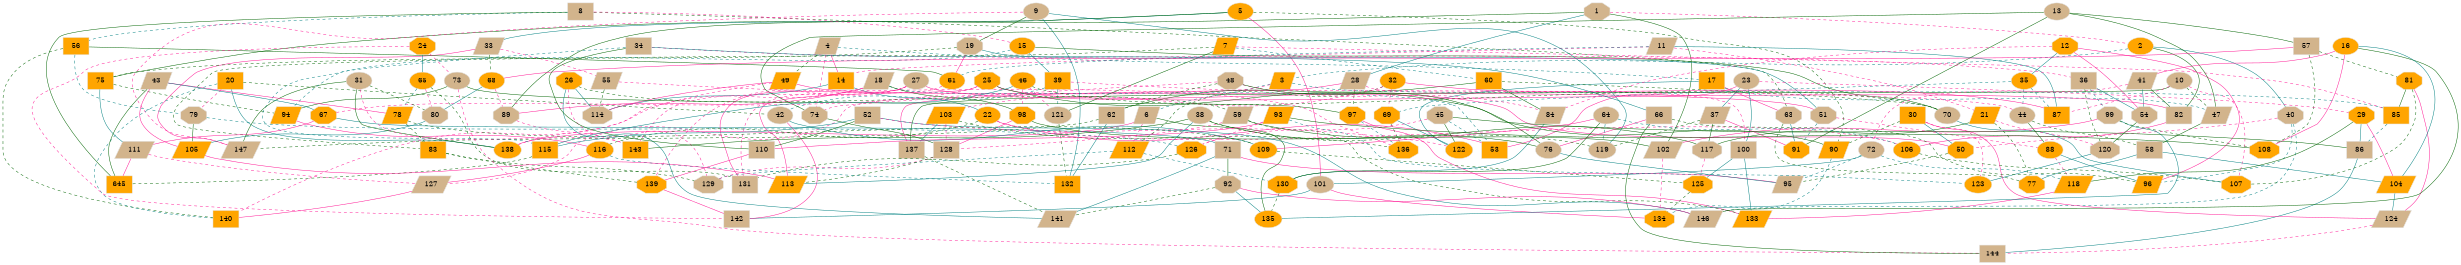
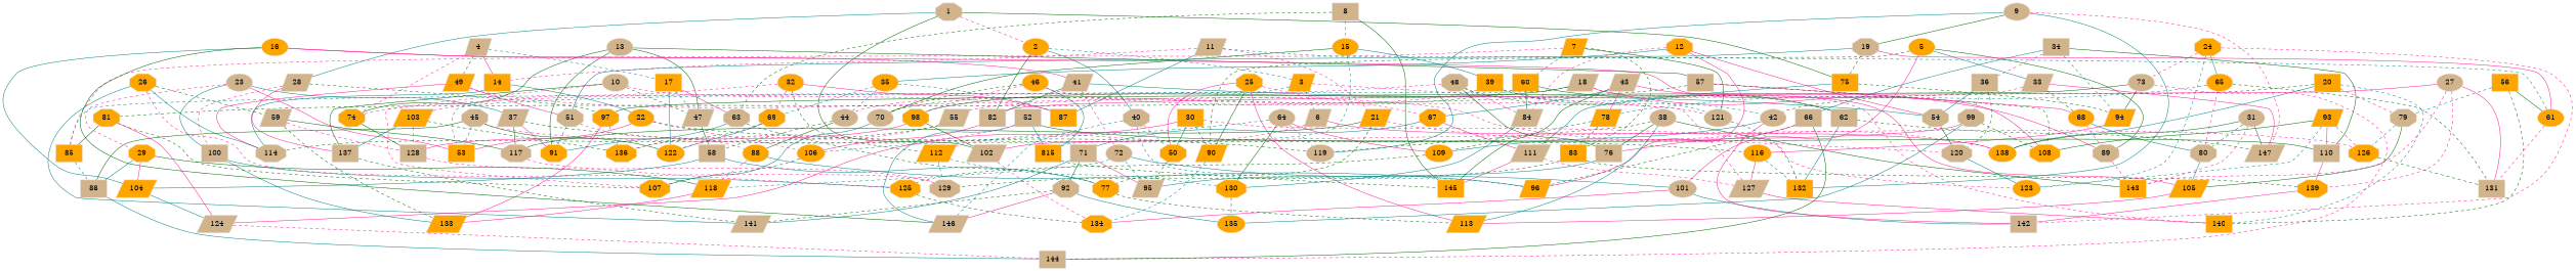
  graph {
    node [color=gray90 fillcolor=orange shape=octagon style=filled]
    edge [color=deeppink style=solid]
    1 [fillcolor=tan]
    2 [shape=ellipse]
    28 [fillcolor=tan shape=parallelogram]
    75 [shape=box]
    102 [fillcolor=tan shape=parallelogram]
    3 [shape=parallelogram]
    40 [fillcolor=tan]
    82 [fillcolor=tan shape=box]
    137 [fillcolor=tan shape=box]
    100 [fillcolor=tan shape=box]
    97
    94 [shape=parallelogram]
    111 [fillcolor=tan shape=parallelogram]
    134
    6 [fillcolor=tan shape=parallelogram]
    85 [shape=box]
    127 [fillcolor=tan shape=parallelogram]
    96 [shape=parallelogram]
    146 [fillcolor=tan shape=parallelogram]
    50
    106 [shape=ellipse]
    112 [shape=parallelogram]
    135 [shape=ellipse]
    138 [shape=ellipse]
    86 [fillcolor=tan shape=box]
    140 [shape=box]
    4 [fillcolor=tan shape=parallelogram]
    14 [shape=box]
    17 [shape=box]
    49 [shape=parallelogram]
-   74 [fillcolor=tan]
+   74
    22 [shape=ellipse]
    114 [fillcolor=tan]
    63 [fillcolor=tan]
    47 [fillcolor=tan shape=parallelogram]
    122 [shape=ellipse]
    51 [fillcolor=tan]
    128 [fillcolor=tan shape=box]
    5 [shape=ellipse]
    33 [fillcolor=tan shape=parallelogram]
    89 [fillcolor=tan]
    90 [shape=parallelogram]
    101 [fillcolor=tan shape=ellipse]
    147 [fillcolor=tan shape=parallelogram]
    55 [fillcolor=tan shape=parallelogram]
    68 [shape=ellipse]
    143 [shape=box]
    142 [fillcolor=tan shape=box]
    129 [fillcolor=tan]
    130
    7 [shape=parallelogram]
    60 [shape=box]
    83 [shape=box]
    121 [fillcolor=tan shape=ellipse]
    84 [fillcolor=tan shape=parallelogram]
    70 [fillcolor=tan shape=ellipse]
    62 [fillcolor=tan shape=box]
    139
    132 [shape=box]
    8 [fillcolor=tan shape=box]
    15 [shape=ellipse]
    56 [shape=box]
-   145 [shape=box label=645]
+   145 [shape=box]
    39 [shape=box]
-   115 [shape=box]
+   115 [shape=box label=815]
    61 [shape=ellipse]
    79 [fillcolor=tan]
    91
    77
    9 [fillcolor=tan shape=ellipse]
    19 [fillcolor=tan]
    119 [fillcolor=tan shape=ellipse]
    10 [fillcolor=tan shape=ellipse]
    87 [shape=box]
    107
    58 [fillcolor=tan shape=box]
    141 [fillcolor=tan shape=parallelogram]
    11 [fillcolor=tan shape=parallelogram]
    21 [shape=parallelogram]
    117 [fillcolor=tan]
    120 [fillcolor=tan]
    131 [fillcolor=tan shape=box]
    35 [shape=ellipse]
    12
    54 [fillcolor=tan]
    69
    44 [fillcolor=tan shape=ellipse]
    13 [fillcolor=tan shape=ellipse]
    57 [fillcolor=tan shape=box]
    108
    81
    53 [shape=box]
    116 [shape=ellipse]
    42 [fillcolor=tan shape=ellipse]
    16 [shape=ellipse]
    41 [fillcolor=tan shape=parallelogram]
    104 [shape=parallelogram]
    72 [fillcolor=tan shape=ellipse]
    124 [fillcolor=tan shape=parallelogram]
    18 [fillcolor=tan shape=parallelogram]
    98
    88 [shape=ellipse]
    20 [shape=box]
    109 [shape=ellipse]
    105 [shape=parallelogram]
    126
    113 [shape=parallelogram]
    125
    123 [shape=ellipse]
    23 [fillcolor=tan shape=ellipse]
    29
    37 [fillcolor=tan shape=parallelogram]
    118 [shape=parallelogram]
    133 [shape=parallelogram]
    65 [shape=ellipse]
    24
    73 [fillcolor=tan shape=ellipse]
    80 [fillcolor=tan]
    78 [shape=parallelogram]
    144 [fillcolor=tan shape=box]
    25
    67
    95 [fillcolor=tan shape=parallelogram]
    71 [fillcolor=tan shape=box]
    26
    59 [fillcolor=tan shape=parallelogram]
    27 [fillcolor=tan shape=ellipse]
    136
    30 [shape=box]
    31 [fillcolor=tan shape=ellipse]
    32 [shape=ellipse]
    103 [shape=parallelogram]
    34 [fillcolor=tan shape=box]
    36 [fillcolor=tan shape=box]
    66 [fillcolor=tan shape=box]
    110 [fillcolor=tan shape=box]
    99 [fillcolor=tan]
-   76 [fillcolor=tan shape=ellipse]
+   76 [fillcolor=tan shape=box]
    38 [fillcolor=tan shape=ellipse]
    43 [fillcolor=tan shape=parallelogram]
    45 [fillcolor=tan]
    46 [shape=ellipse]
    48 [fillcolor=tan]
    52 [fillcolor=tan shape=box]
    64 [fillcolor=tan shape=ellipse]
    92 [fillcolor=tan]
    93 [shape=parallelogram]
    1 -- 2 [style=dashed]
    1 -- 28 [color=teal]
    1 -- 75 [color=darkgreen]
    1 -- 102 [color=darkgreen]
    2 -- 3 [color=teal style=dashed]
    2 -- 40 [color=teal]
    2 -- 82 [color=darkgreen]
    28 -- 137
    28 -- 100 [style=dashed]
    28 -- 97 [color=darkgreen style=dashed]
    75 -- 94 [color=darkgreen style=dashed]
    75 -- 111 [color=teal]
    102 -- 134 [style=dashed]
    3 -- 6 [color=teal style=dashed]
    3 -- 85 [color=teal style=dashed]
    3 -- 127 [style=dashed]
    40 -- 96 [color=teal style=dashed]
    40 -- 146 [color=teal style=dashed]
    40 -- 50 [style=dashed]
    82 -- 106
    137 -- 141 [color=darkgreen style=dashed]
    100 -- 125 [color=teal]
    100 -- 133 [color=teal]
    97 -- 133
    97 -- 136 [color=teal style=dashed]
    94 -- 116
    111 -- 127 [style=dashed]
    111 -- 145
    6 -- 112 [style=dashed]
-   6 -- 135 [color=darkgreen]
    6 -- 138
    85 -- 86 [color=teal style=dashed]
    127 -- 140
    50 -- 95 [color=darkgreen style=dashed]
    106 -- 107 [color=darkgreen style=dashed]
    112 -- 129 [color=teal style=dashed]
    112 -- 130 [color=teal style=dashed]
    86 -- 144 [color=teal]
    4 -- 14
    4 -- 17 [color=teal style=dashed]
    4 -- 49 [color=darkgreen style=dashed]
    4 -- 74 [style=dashed]
    14 -- 22 [color=teal]
    14 -- 114 [color=teal]
    17 -- 63
    17 -- 47 [color=teal style=dashed]
    17 -- 122 [color=teal]
    49 -- 138 [style=dashed]
    49 -- 114
    49 -- 51
    74 -- 128 [color=darkgreen]
    22 -- 106 [style=dashed]
    22 -- 53
    22 -- 116 [color=darkgreen style=dashed]
    63 -- 91 [color=teal]
    63 -- 77 [color=darkgreen style=dashed]
    47 -- 58 [color=darkgreen]
    51 -- 91 [color=teal style=dashed]
    51 -- 88 [style=dashed]
    128 -- 129 [style=dashed]
    5 -- 33 [color=teal]
    5 -- 89 [color=darkgreen]
    5 -- 90 [color=darkgreen style=dashed]
    5 -- 101
    33 -- 147
    33 -- 55 [style=dashed]
    33 -- 68 [color=darkgreen style=dashed]
    89 -- 143 [style=dashed]
    90 -- 134 [color=teal style=dashed]
    101 -- 134
    101 -- 142 [color=teal]
    55 -- 114 [color=darkgreen style=dashed]
    55 -- 136 [style=dashed]
    68 -- 89 [style=dashed]
    68 -- 80 [color=teal]
    130 -- 135 [color=darkgreen style=dashed]
    7 -- 85 [style=dashed]
    7 -- 60 [color=teal style=dashed]
    7 -- 83 [color=darkgreen style=dashed]
    7 -- 121 [color=darkgreen]
    60 -- 84 [color=darkgreen]
    60 -- 70 [color=darkgreen style=dashed]
    60 -- 62 [color=darkgreen]
    83 -- 129 [color=darkgreen style=dashed]
    83 -- 139 [color=darkgreen style=dashed]
    121 -- 132 [color=darkgreen style=dashed]
    84 -- 130 [color=teal]
    70 -- 107 [color=teal]
    62 -- 147 [color=darkgreen style=dashed]
    62 -- 132 [color=teal]
    139 -- 142
    8 -- 63 [color=darkgreen style=dashed]
    8 -- 15 [style=dashed]
-   8 -- 56 [color=teal style=dashed]
    8 -- 145 [color=darkgreen]
    15 -- 70 [color=darkgreen]
    15 -- 39 [color=teal]
    15 -- 115 [color=teal style=dashed]
    56 -- 140 [color=darkgreen style=dashed]
    56 -- 61 [color=darkgreen]
    56 -- 79 [color=teal style=dashed]
    39 -- 121 [color=teal style=dashed]
    39 -- 44 [style=dashed]
    39 -- 42 [color=teal style=dashed]
    115 -- 145 [color=darkgreen style=dashed]
    61 -- 131 [style=dashed]
    79 -- 105 [color=darkgreen]
    79 -- 126 [color=teal style=dashed]
-   128 -- 113 [color=darkgreen style=dashed]
+   77 -- 113 [color=darkgreen style=dashed]
    9 -- 147 [style=dashed]
    9 -- 132 [color=teal]
    9 -- 19 [color=darkgreen]
    9 -- 119 [color=teal]
    19 -- 75 [color=darkgreen style=dashed]
    19 -- 51 [color=teal]
    19 -- 61
    10 -- 137 [color=darkgreen]
    10 -- 47 [color=darkgreen style=dashed]
    10 -- 87 [style=dashed]
    10 -- 107 [style=dashed]
    58 -- 77 [color=teal]
    58 -- 104 [color=teal]
    11 -- 14 [style=dashed]
    11 -- 61 [color=teal style=dashed]
    11 -- 87 [color=teal]
    11 -- 21 [style=dashed]
    21 -- 77 [color=darkgreen style=dashed]
    21 -- 117 [color=darkgreen]
    21 -- 120 [style=dashed]
    117 -- 125 [style=dashed]
    120 -- 123 [color=teal]
    35 -- 87 [color=teal style=dashed]
    35 -- 69 [color=teal style=dashed]
    35 -- 44 [color=teal style=dashed]
    12 -- 96
    12 -- 84 [style=dashed]
    12 -- 35 [color=teal]
    12 -- 54
    54 -- 120 [color=darkgreen]
    69 -- 122 [color=teal]
    69 -- 136 [color=darkgreen style=dashed]
    44 -- 58 [color=darkgreen style=dashed]
    44 -- 88 [color=darkgreen]
    13 -- 74 [color=darkgreen]
    13 -- 47 [color=darkgreen]
    13 -- 91 [color=darkgreen]
    13 -- 57 [color=darkgreen]
    57 -- 68
    57 -- 108 [color=darkgreen style=dashed]
    57 -- 81 [color=darkgreen style=dashed]
    81 -- 85 [color=darkgreen]
    81 -- 107 [color=darkgreen style=dashed]
    81 -- 124
    116 -- 127
    116 -- 132 [color=teal style=dashed]
    42 -- 142
    42 -- 109 [color=teal]
    16 -- 146 [color=darkgreen]
    16 -- 108
    16 -- 41
    16 -- 104 [color=teal]
    41 -- 82 [color=darkgreen]
    41 -- 54 [color=teal]
    41 -- 72 [style=dashed]
    104 -- 124 [color=teal]
    72 -- 101 [color=teal]
    72 -- 118 [color=teal style=dashed]
    72 -- 95 [color=teal style=dashed]
    124 -- 144 [style=dashed]
    18 -- 140 [style=dashed]
    18 -- 89
    18 -- 53 [color=teal style=dashed]
    18 -- 98 [color=darkgreen]
    98 -- 102 [color=darkgreen]
    98 -- 128
    88 -- 96 [color=teal]
    88 -- 118 [style=dashed]
    20 -- 138 [color=teal]
    20 -- 140 [color=teal style=dashed]
    20 -- 79 [style=dashed]
    20 -- 42 [color=darkgreen style=dashed]
    109 -- 125 [color=darkgreen style=dashed]
    105 -- 113
    126 -- 131 [color=darkgreen style=dashed]
    125 -- 134 [color=darkgreen style=dashed]
    23 -- 100 [color=teal]
    23 -- 53
    23 -- 29 [style=dashed]
    23 -- 37 [color=teal]
    29 -- 86 [color=teal]
    29 -- 104
    29 -- 118 [color=darkgreen]
    37 -- 91
    37 -- 119 [color=darkgreen style=dashed]
    37 -- 117 [color=darkgreen]
    118 -- 133
    65 -- 131 [color=darkgreen style=dashed]
    65 -- 80 [style=dashed]
    65 -- 78 [color=teal style=dashed]
    24 -- 142 [style=dashed]
+   24 -- 123 [color=teal style=dashed]
    24 -- 65 [color=teal]
    24 -- 73 [style=dashed]
    73 -- 97 [color=darkgreen]
    73 -- 94 [color=darkgreen]
    73 -- 144 [style=dashed]
    80 -- 105 [color=teal]
    78 -- 83 [color=darkgreen style=dashed]
    78 -- 109 [color=darkgreen style=dashed]
    25 -- 50
    25 -- 90 [color=darkgreen]
    25 -- 113
    25 -- 67 [style=dashed]
    67 -- 111
    67 -- 71 [color=teal]
    71 -- 141 [color=teal]
    71 -- 95
    71 -- 92 [color=darkgreen]
    26 -- 114 [color=teal]
    26 -- 129 [style=dashed]
    26 -- 141 [color=teal]
    26 -- 59 [color=darkgreen style=dashed]
    59 -- 128 [style=dashed]
    59 -- 117 [color=darkgreen]
    59 -- 133 [color=darkgreen style=dashed]
    27 -- 82
    27 -- 143 [style=dashed]
    27 -- 139 [style=dashed]
    27 -- 131
    30 -- 50 [color=teal]
    30 -- 90 [color=darkgreen style=dashed]
    30 -- 124
    30 -- 123 [style=dashed]
    31 -- 138 [color=darkgreen]
    31 -- 147 [color=darkgreen]
    31 -- 143 [style=dashed]
    31 -- 80 [color=darkgreen style=dashed]
    32 -- 112 [color=darkgreen style=dashed]
    32 -- 87
    32 -- 69 [style=dashed]
    32 -- 103 [style=dashed]
    103 -- 137 [color=teal]
    103 -- 128 [style=dashed]
    103 -- 136 [color=darkgreen style=dashed]
    34 -- 94 [color=teal style=dashed]
    34 -- 36 [style=dashed]
    34 -- 66 [color=teal]
    34 -- 110 [color=darkgreen]
    36 -- 120 [color=darkgreen style=dashed]
    36 -- 54 [color=teal]
    36 -- 99 [color=teal style=dashed]
    66 -- 96 [color=darkgreen style=dashed]
    66 -- 144 [color=darkgreen]
    66 -- 76
    110 -- 139
    99 -- 102
    99 -- 135 [color=teal]
    99 -- 108 [color=darkgreen style=dashed]
    76 -- 95 [color=teal]
    38 -- 143 [color=darkgreen]
    38 -- 119 [color=darkgreen style=dashed]
    38 -- 113 [color=teal]
    38 -- 76 [color=darkgreen]
    43 -- 145 [color=darkgreen]
    43 -- 105
    43 -- 78
    43 -- 67 [color=teal]
    45 -- 86 [color=darkgreen]
    45 -- 122 [color=darkgreen]
    45 -- 53 [color=teal style=dashed]
    45 -- 126 [style=dashed]
    46 -- 121 [style=dashed]
    46 -- 70 [color=darkgreen style=dashed]
    46 -- 115 [color=teal]
    46 -- 98 [style=dashed]
    48 -- 74 [style=dashed]
    48 -- 84 [style=dashed]
    48 -- 62 [color=darkgreen style=dashed]
    48 -- 76 [color=darkgreen]
    52 -- 146 [color=teal]
    52 -- 122 [style=dashed]
    52 -- 115 [color=teal]
    52 -- 110 [color=darkgreen]
    64 -- 106 [color=teal style=dashed]
    64 -- 130 [color=darkgreen]
    64 -- 119 [color=teal style=dashed]
    64 -- 109
    92 -- 146
    92 -- 135 [color=teal]
    92 -- 141 [color=darkgreen style=dashed]
    93 -- 108 [color=darkgreen]
    93 -- 126 [style=dashed]
    93 -- 123 [color=teal style=dashed]
    93 -- 110
  }
